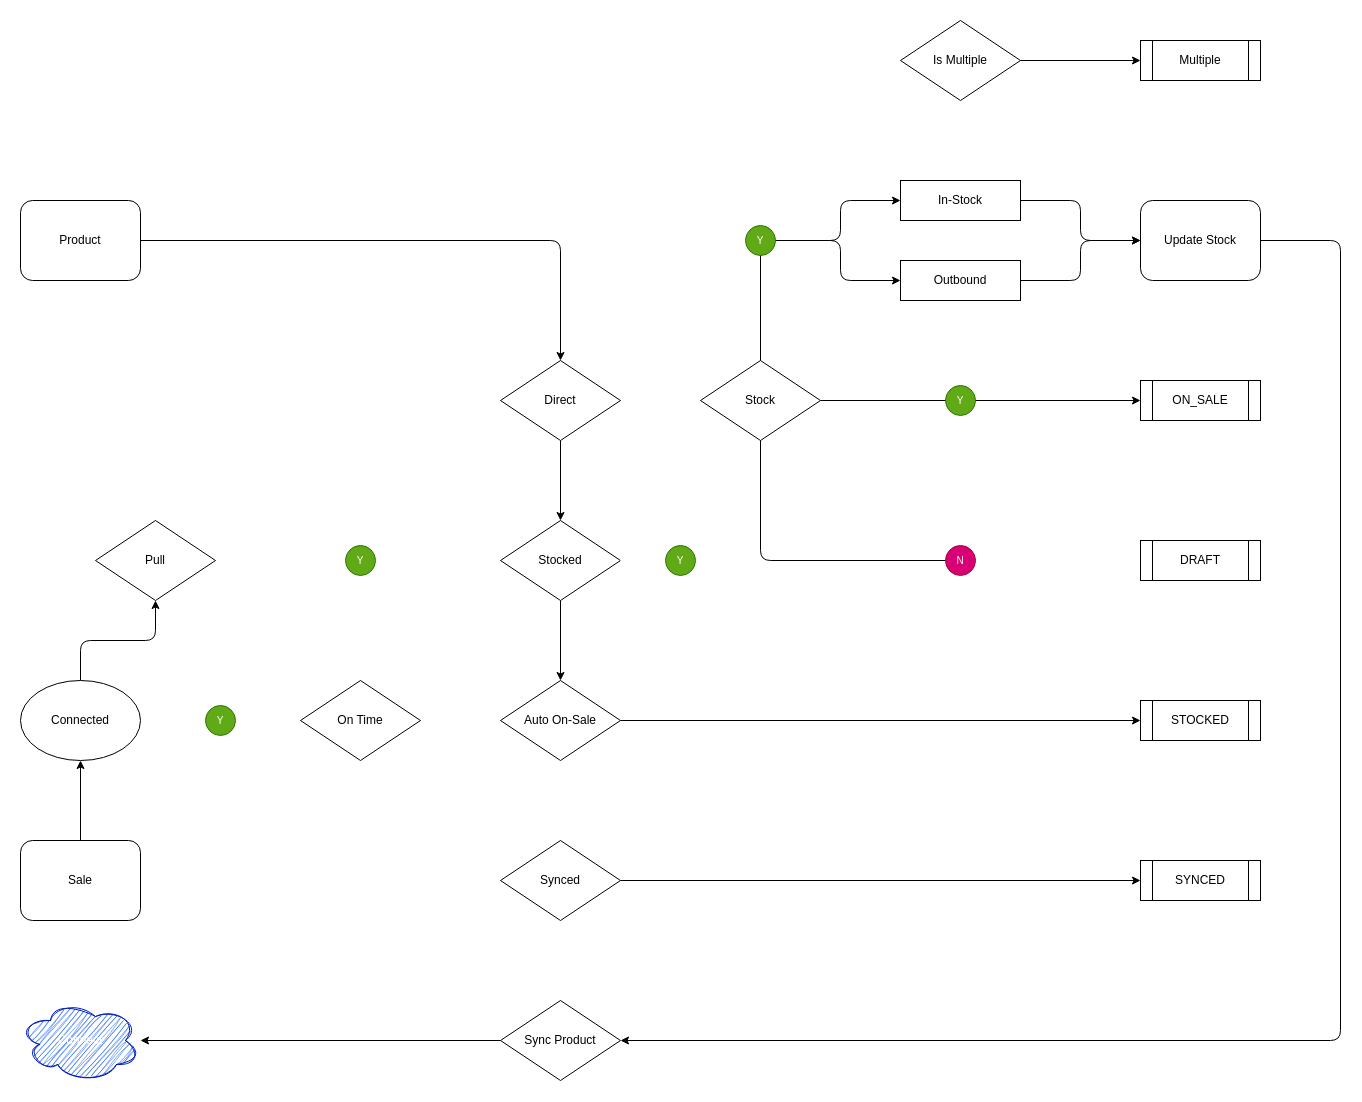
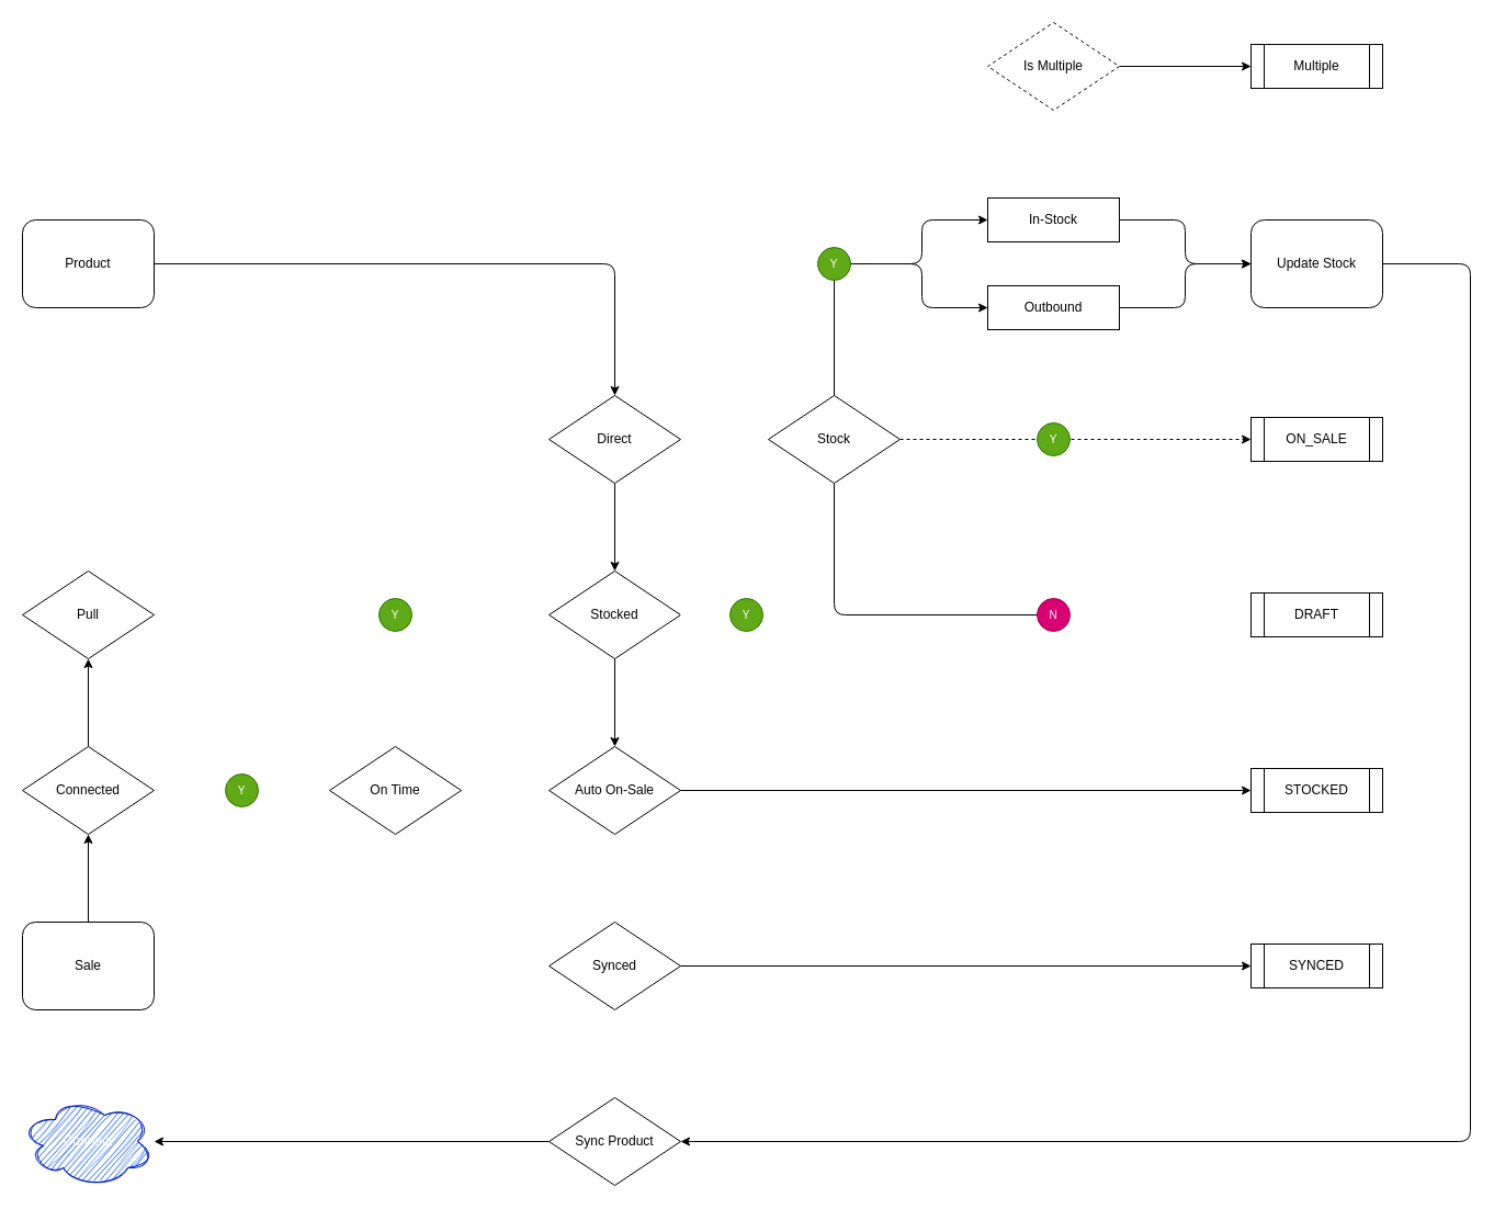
  <mxCell id="0" />
  <mxCell id="1" parent="0" />
  <mxCell id="2" style="edgeStyle=orthogonalEdgeStyle;html=1;fontSize=12;" parent="1" source="4" target="6" edge="1"><mxGeometry relative="1" as="geometry" /></mxCell>
  <mxCell id="3" style="edgeStyle=orthogonalEdgeStyle;html=1;strokeColor=#FFFFFF;fontSize=10;startArrow=none;startFill=0;endArrow=classic;endFill=1;" parent="1" source="4" target="39" edge="1"><mxGeometry relative="1" as="geometry" /></mxCell>
  <mxCell id="4" value="Product" style="rounded=1;whiteSpace=wrap;html=1;fontSize=12;" parent="1" vertex="1"><mxGeometry x="20" y="200" width="120" height="80" as="geometry" /></mxCell>
  <mxCell id="5" style="edgeStyle=none;html=1;entryX=0.5;entryY=0;entryDx=0;entryDy=0;fontSize=12;" parent="1" source="6" target="12" edge="1"><mxGeometry relative="1" as="geometry" /></mxCell>
  <mxCell id="6" value="Direct" style="rhombus;whiteSpace=wrap;html=1;fontSize=12;" parent="1" vertex="1"><mxGeometry x="500" y="360" width="120" height="80" as="geometry" /></mxCell>
  <mxCell id="7" style="edgeStyle=orthogonalEdgeStyle;html=1;fontSize=12;" parent="1" source="9" target="18" edge="1"><mxGeometry relative="1" as="geometry" /></mxCell>
  <mxCell id="8" style="edgeStyle=orthogonalEdgeStyle;html=1;strokeColor=#FFFFFF;fontSize=12;startArrow=none;startFill=0;endArrow=classic;endFill=1;" parent="1" source="9" target="45" edge="1"><mxGeometry relative="1" as="geometry" /></mxCell>
  <mxCell id="9" value="Auto On-Sale" style="rhombus;whiteSpace=wrap;html=1;fontSize=12;" parent="1" vertex="1"><mxGeometry x="500" y="680" width="120" height="80" as="geometry" /></mxCell>
  <mxCell id="10" style="edgeStyle=none;html=1;entryX=0.5;entryY=0;entryDx=0;entryDy=0;fontSize=12;" parent="1" source="12" target="9" edge="1"><mxGeometry relative="1" as="geometry" /></mxCell>
  <mxCell id="11" style="edgeStyle=orthogonalEdgeStyle;html=1;strokeColor=#FFFFFF;fontSize=12;startArrow=none;startFill=0;endArrow=classic;endFill=1;" parent="1" source="52" target="18" edge="1"><mxGeometry relative="1" as="geometry"><Array as="points"><mxPoint x="760" y="560" /><mxPoint x="760" y="640" /><mxPoint x="1200" y="640" /></Array></mxGeometry></mxCell>
  <mxCell id="12" value="Stocked" style="rhombus;whiteSpace=wrap;html=1;fontSize=12;" parent="1" vertex="1"><mxGeometry x="500" width="120" height="80" as="geometry" y="520" /></mxCell>
  <mxCell id="13" value="ON_SALE" style="shape=process;whiteSpace=wrap;html=1;backgroundOutline=1;fontSize=12;" parent="1" vertex="1"><mxGeometry x="1140" y="380" width="120" height="40" as="geometry" /></mxCell>
- <mxCell id="14" style="edgeStyle=none;html=1;fontSize=12;" parent="1" source="17" target="13" edge="1"><mxGeometry relative="1" as="geometry"><mxPoint x="980" y="400" as="targetPoint" /></mxGeometry></mxCell>
+ <mxCell id="14" style="edgeStyle=none;html=1;fontSize=12;dashed=1;" parent="1" source="17" target="13" edge="1"><mxGeometry relative="1" as="geometry"><mxPoint x="980" y="400" as="targetPoint" /></mxGeometry></mxCell>
  <mxCell id="15" style="edgeStyle=orthogonalEdgeStyle;html=1;entryX=0;entryY=0.5;entryDx=0;entryDy=0;fontSize=12;startArrow=none;startFill=0;endArrow=classic;endFill=1;" parent="1" source="17" target="23" edge="1"><mxGeometry relative="1" as="geometry"><Array as="points"><mxPoint x="760" y="240" /><mxPoint x="840" y="240" /><mxPoint x="840" y="200" /></Array></mxGeometry></mxCell>
  <mxCell id="16" style="edgeStyle=orthogonalEdgeStyle;html=1;entryX=0;entryY=0.5;entryDx=0;entryDy=0;fontSize=12;startArrow=none;startFill=0;endArrow=classic;endFill=1;" parent="1" source="17" target="25" edge="1"><mxGeometry relative="1" as="geometry"><Array as="points"><mxPoint x="760" y="240" /><mxPoint x="840" y="240" /><mxPoint x="840" y="280" /></Array></mxGeometry></mxCell>
  <mxCell id="17" value="Stock" style="rhombus;whiteSpace=wrap;html=1;fontSize=12;" parent="1" vertex="1"><mxGeometry x="700" y="360" width="120" height="80" as="geometry" /></mxCell>
  <mxCell id="18" value="STOCKED" style="shape=process;whiteSpace=wrap;html=1;backgroundOutline=1;fontSize=12;" parent="1" vertex="1"><mxGeometry x="1140" y="700" width="120" height="40" as="geometry" /></mxCell>
  <mxCell id="19" value="DRAFT" style="shape=process;whiteSpace=wrap;html=1;backgroundOutline=1;fontSize=12;" parent="1" vertex="1"><mxGeometry x="1140" y="540" width="120" height="40" as="geometry" /></mxCell>
  <mxCell id="20" style="edgeStyle=orthogonalEdgeStyle;html=1;fontSize=12;" parent="1" source="21" target="33" edge="1"><mxGeometry relative="1" as="geometry"><Array as="points"><mxPoint x="560" y="1000" /></Array></mxGeometry></mxCell>
  <mxCell id="21" value="Sync Product" style="rhombus;whiteSpace=wrap;html=1;fontSize=12;" parent="1" vertex="1"><mxGeometry x="500" y="1000" width="120" height="80" as="geometry" /></mxCell>
  <mxCell id="22" style="edgeStyle=orthogonalEdgeStyle;html=1;entryX=0;entryY=0.5;entryDx=0;entryDy=0;fontSize=12;startArrow=none;startFill=0;endArrow=classic;endFill=1;" parent="1" source="23" target="27" edge="1"><mxGeometry relative="1" as="geometry" /></mxCell>
  <mxCell id="23" value="In-Stock" style="rounded=0;whiteSpace=wrap;html=1;fontSize=12;" parent="1" vertex="1"><mxGeometry x="900" y="180" width="120" height="40" as="geometry" /></mxCell>
  <mxCell id="24" style="edgeStyle=orthogonalEdgeStyle;html=1;fontSize=12;startArrow=none;startFill=0;endArrow=classic;endFill=1;" parent="1" source="25" target="27" edge="1"><mxGeometry relative="1" as="geometry" /></mxCell>
  <mxCell id="25" value="Outbound" style="rounded=0;whiteSpace=wrap;html=1;fontSize=12;" parent="1" vertex="1"><mxGeometry x="900" y="260" width="120" height="40" as="geometry" /></mxCell>
  <mxCell id="26" style="edgeStyle=orthogonalEdgeStyle;html=1;fontSize=12;startArrow=none;startFill=0;endArrow=classic;endFill=1;" parent="1" source="27" target="21" edge="1"><mxGeometry relative="1" as="geometry"><mxPoint x="1350" y="782" as="targetPoint" /><Array as="points"><mxPoint x="1340" y="240" /><mxPoint x="1340" y="1040" /></Array></mxGeometry></mxCell>
  <mxCell id="27" value="Update Stock" style="rounded=1;whiteSpace=wrap;html=1;fontSize=12;" parent="1" vertex="1"><mxGeometry x="1140" y="200" width="120" height="80" as="geometry" /></mxCell>
  <mxCell id="28" value="SYNCED" style="shape=process;whiteSpace=wrap;html=1;backgroundOutline=1;fontSize=12;" parent="1" vertex="1"><mxGeometry x="1140" y="860" width="120" height="40" as="geometry" /></mxCell>
  <mxCell id="29" value="Multiple" style="shape=process;whiteSpace=wrap;html=1;backgroundOutline=1;fontSize=12;" parent="1" vertex="1"><mxGeometry x="1140" y="40" width="120" height="40" as="geometry" /></mxCell>
  <mxCell id="30" style="edgeStyle=orthogonalEdgeStyle;html=1;fontSize=12;startArrow=none;startFill=0;endArrow=classic;endFill=1;" parent="1" source="31" target="37" edge="1"><mxGeometry relative="1" as="geometry" /></mxCell>
  <mxCell id="31" value="Sale" style="rounded=1;whiteSpace=wrap;html=1;fontSize=12;" parent="1" vertex="1"><mxGeometry x="20" y="840" width="120" height="80" as="geometry" /></mxCell>
  <mxCell id="32" style="edgeStyle=orthogonalEdgeStyle;html=1;strokeColor=#FFFFFF;fontSize=12;startArrow=none;startFill=0;endArrow=classic;endFill=1;" parent="1" source="33" target="31" edge="1"><mxGeometry relative="1" as="geometry" /></mxCell>
  <mxCell id="33" value="Connect" style="ellipse;shape=cloud;whiteSpace=wrap;html=1;rounded=0;fontSize=12;fillColor=#0050ef;fontColor=#ffffff;strokeColor=#001DBC;sketch=1;curveFitting=1;jiggle=2;" parent="1" vertex="1"><mxGeometry x="20" y="1000" width="120" height="80" as="geometry" /></mxCell>
  <mxCell id="34" style="edgeStyle=none;html=1;fontSize=12;" parent="1" source="35" target="28" edge="1"><mxGeometry relative="1" as="geometry" /></mxCell>
  <mxCell id="35" value="Synced" style="rhombus;whiteSpace=wrap;html=1;fontSize=12;" parent="1" vertex="1"><mxGeometry x="500" y="840" width="120" height="80" as="geometry" /></mxCell>
  <mxCell id="36" style="edgeStyle=orthogonalEdgeStyle;html=1;fontSize=12;startArrow=none;startFill=0;endArrow=classic;endFill=1;" parent="1" source="37" target="39" edge="1"><mxGeometry relative="1" as="geometry" /></mxCell>
- <mxCell id="37" value="Connected" style="ellipse;whiteSpace=wrap;html=1;fontSize=12;" parent="1" vertex="1"><mxGeometry x="20" y="680" width="120" height="80" as="geometry" /></mxCell>
+ <mxCell id="37" value="Connected" style="rhombus;whiteSpace=wrap;html=1;fontSize=12;" parent="1" vertex="1"><mxGeometry x="20" y="680" width="120" height="80" as="geometry" /></mxCell>
  <mxCell id="38" style="edgeStyle=orthogonalEdgeStyle;html=1;strokeColor=#FFFFFF;fontSize=12;startArrow=none;startFill=0;endArrow=classic;endFill=1;" parent="1" source="39" target="35" edge="1"><mxGeometry relative="1" as="geometry"><Array as="points"><mxPoint x="220" y="560" /><mxPoint x="220" y="880" /></Array></mxGeometry></mxCell>
- <mxCell id="39" value="Pull" style="rhombus;whiteSpace=wrap;html=1;fontSize=12;" parent="1" vertex="1"><mxGeometry x="95" y="520" width="120" height="80" as="geometry" /></mxCell>
+ <mxCell id="39" value="Pull" style="rhombus;whiteSpace=wrap;html=1;fontSize=12;" parent="1" vertex="1"><mxGeometry x="20" width="120" height="80" as="geometry" y="520" /></mxCell>
  <mxCell id="40" style="edgeStyle=orthogonalEdgeStyle;html=1;fontSize=12;startArrow=none;startFill=0;endArrow=classic;endFill=1;" parent="1" source="41" target="29" edge="1"><mxGeometry relative="1" as="geometry" /></mxCell>
- <mxCell id="41" value="Is Multiple" style="rhombus;whiteSpace=wrap;html=1;fontSize=12;" parent="1" vertex="1"><mxGeometry x="900" y="20" width="120" height="80" as="geometry" /></mxCell>
+ <mxCell id="41" value="Is Multiple" style="rhombus;whiteSpace=wrap;html=1;fontSize=12;dashed=1;" parent="1" vertex="1"><mxGeometry x="900" y="20" width="120" height="80" as="geometry" /></mxCell>
  <mxCell id="42" style="edgeStyle=orthogonalEdgeStyle;html=1;strokeColor=#FFFFFF;fontSize=12;startArrow=none;startFill=0;endArrow=classic;endFill=1;" parent="1" source="43" target="41" edge="1"><mxGeometry relative="1" as="geometry"><Array as="points"><mxPoint x="760" y="60" /></Array></mxGeometry></mxCell>
  <mxCell id="43" value="Y" style="ellipse;whiteSpace=wrap;html=1;rounded=0;fontSize=10;fillColor=#60a917;fontColor=#ffffff;strokeColor=#2D7600;" parent="1" vertex="1"><mxGeometry x="745" y="225" width="30" height="30" as="geometry" /></mxCell>
  <mxCell id="44" style="edgeStyle=orthogonalEdgeStyle;html=1;entryX=0;entryY=0.5;entryDx=0;entryDy=0;strokeColor=#FFFFFF;fontSize=12;startArrow=none;startFill=0;endArrow=classic;endFill=1;" parent="1" source="45" target="6" edge="1"><mxGeometry relative="1" as="geometry"><Array as="points"><mxPoint x="360" y="400" /></Array></mxGeometry></mxCell>
  <mxCell id="45" value="On Time" style="rhombus;whiteSpace=wrap;html=1;fontSize=12;" parent="1" vertex="1"><mxGeometry x="300" y="680" width="120" height="80" as="geometry" /></mxCell>
  <mxCell id="46" value="Y" style="ellipse;whiteSpace=wrap;html=1;rounded=0;fontSize=10;fillColor=#60a917;fontColor=#ffffff;strokeColor=#2D7600;" parent="1" vertex="1"><mxGeometry x="345" y="545" width="30" height="30" as="geometry" /></mxCell>
  <mxCell id="47" value="" style="edgeStyle=orthogonalEdgeStyle;html=1;entryX=0;entryY=0.5;entryDx=0;entryDy=0;endArrow=none;fontSize=12;" parent="1" source="17" target="49" edge="1"><mxGeometry relative="1" as="geometry"><Array as="points"><mxPoint x="760" y="560" /></Array><mxPoint x="760" y="440" as="sourcePoint" /><mxPoint x="1140" y="560" as="targetPoint" /></mxGeometry></mxCell>
  <mxCell id="48" style="edgeStyle=orthogonalEdgeStyle;html=1;strokeColor=#FFFFFF;fontSize=12;startArrow=none;startFill=0;endArrow=classic;endFill=1;" parent="1" source="49" target="19" edge="1"><mxGeometry relative="1" as="geometry" /></mxCell>
  <mxCell id="49" value="N" style="ellipse;whiteSpace=wrap;html=1;rounded=0;fontSize=10;fillColor=#d80073;fontColor=#ffffff;strokeColor=#A50040;" parent="1" vertex="1"><mxGeometry x="945" y="545" width="30" height="30" as="geometry" /></mxCell>
  <mxCell id="50" value="Y" style="ellipse;whiteSpace=wrap;html=1;rounded=0;fontSize=10;fillColor=#60a917;fontColor=#ffffff;strokeColor=#2D7600;" parent="1" vertex="1"><mxGeometry x="945" y="385" width="30" height="30" as="geometry" /></mxCell>
  <mxCell id="51" value="" style="edgeStyle=orthogonalEdgeStyle;html=1;strokeColor=#FFFFFF;fontSize=12;startArrow=none;startFill=0;endArrow=none;endFill=1;" parent="1" source="12" target="52" edge="1"><mxGeometry relative="1" as="geometry"><mxPoint x="620" y="560" as="sourcePoint" /><mxPoint x="1200" y="700" as="targetPoint" /><Array as="points" /></mxGeometry></mxCell>
  <mxCell id="52" value="Y" style="ellipse;whiteSpace=wrap;html=1;rounded=0;fontSize=10;fillColor=#60a917;fontColor=#ffffff;strokeColor=#2D7600;" parent="1" vertex="1"><mxGeometry x="665" y="545" width="30" height="30" as="geometry" /></mxCell>
  <mxCell id="53" value="Y" style="ellipse;whiteSpace=wrap;html=1;rounded=0;fontSize=10;fillColor=#60a917;fontColor=#ffffff;strokeColor=#2D7600;" parent="1" vertex="1"><mxGeometry x="205" y="705" width="30" height="30" as="geometry" /></mxCell>
